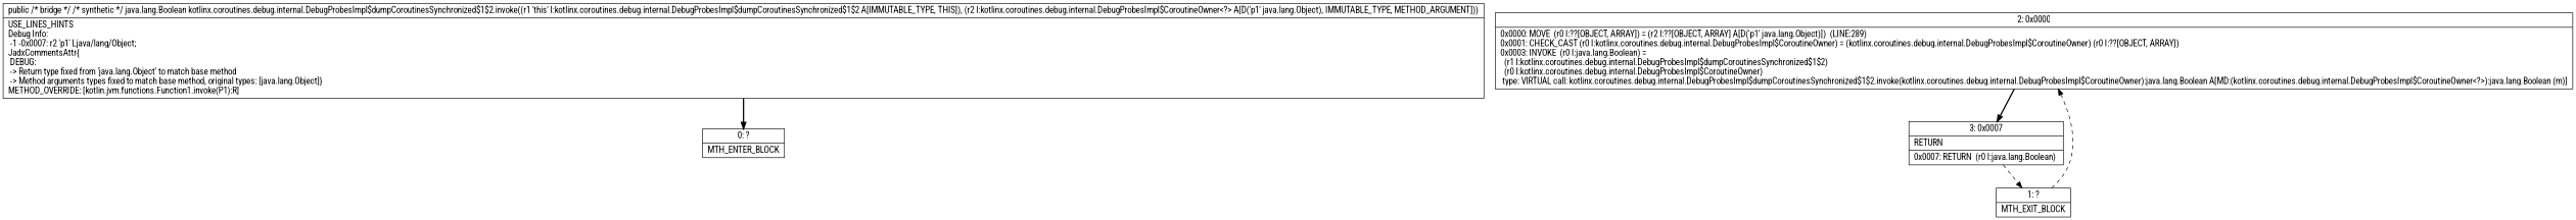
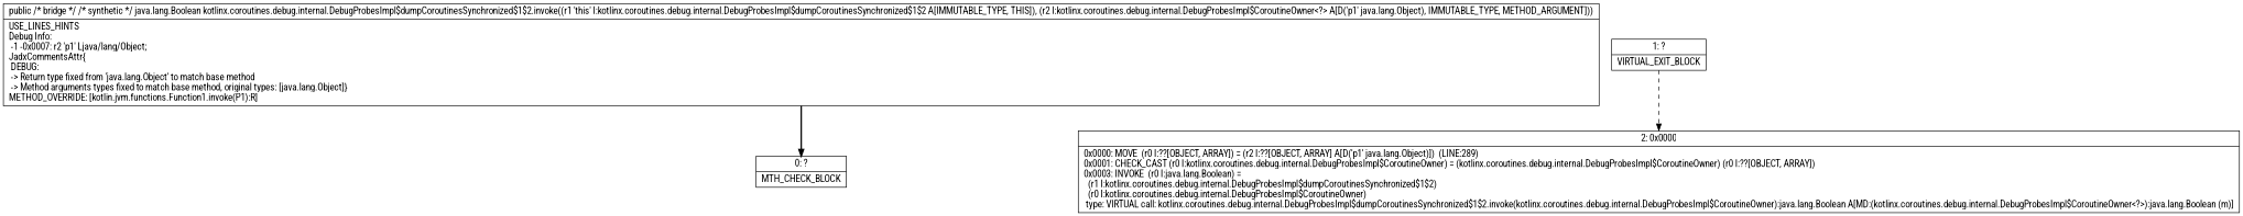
  digraph {
    fontname="Roboto Condensed"
    node [fontname="Roboto Condensed" shape=record]
    edge [fontname="Roboto Condensed" style=bold]
-   n1 [label="{0\:\ ?|MTH_ENTER_BLOCK\l}"]
+   n1 [label="{0\:\ ?|MTH_CHECK_BLOCK\l}"]
    n2 [label="{2\:\ 0x0000|0x0000: MOVE  (r0 I:??[OBJECT, ARRAY]) = (r2 I:??[OBJECT, ARRAY] A[D('p1' java.lang.Object)])  (LINE:289)\l0x0001: CHECK_CAST (r0 I:kotlinx.coroutines.debug.internal.DebugProbesImpl$CoroutineOwner) = (kotlinx.coroutines.debug.internal.DebugProbesImpl$CoroutineOwner) (r0 I:??[OBJECT, ARRAY]) \l0x0003: INVOKE  (r0 I:java.lang.Boolean) = \l  (r1 I:kotlinx.coroutines.debug.internal.DebugProbesImpl$dumpCoroutinesSynchronized$1$2)\l  (r0 I:kotlinx.coroutines.debug.internal.DebugProbesImpl$CoroutineOwner)\l type: VIRTUAL call: kotlinx.coroutines.debug.internal.DebugProbesImpl$dumpCoroutinesSynchronized$1$2.invoke(kotlinx.coroutines.debug.internal.DebugProbesImpl$CoroutineOwner):java.lang.Boolean A[MD:(kotlinx.coroutines.debug.internal.DebugProbesImpl$CoroutineOwner\<?\>):java.lang.Boolean (m)]\l}"]
-   n3 [label="{3\:\ 0x0007|RETURN\l|0x0007: RETURN  (r0 I:java.lang.Boolean) \l}"]
-   n4 [label="{1\:\ ?|MTH_EXIT_BLOCK\l}"]
+   n4 [label="{1\:\ ?|VIRTUAL_EXIT_BLOCK\l}"]
    n5 [label="{public \/* bridge *\/ \/* synthetic *\/ java.lang.Boolean kotlinx.coroutines.debug.internal.DebugProbesImpl$dumpCoroutinesSynchronized$1$2.invoke((r1 'this' I:kotlinx.coroutines.debug.internal.DebugProbesImpl$dumpCoroutinesSynchronized$1$2 A[IMMUTABLE_TYPE, THIS]), (r2 I:kotlinx.coroutines.debug.internal.DebugProbesImpl$CoroutineOwner\<?\> A[D('p1' java.lang.Object), IMMUTABLE_TYPE, METHOD_ARGUMENT]))  | USE_LINES_HINTS\lDebug Info:\l  \-1 \-0x0007: r2 'p1' Ljava\/lang\/Object;\lJadxCommentsAttr\{\l DEBUG: \l \-\> Return type fixed from 'java.lang.Object' to match base method\l \-\> Method arguments types fixed to match base method, original types: [java.lang.Object]\}\lMETHOD_OVERRIDE: [kotlin.jvm.functions.Function1.invoke(P1):R]\l}"]
-   n2 -> n3
-   n3 -> n4 [style=dashed]
    n4 -> n2 [style=dashed]
    n5 -> n1
  }
